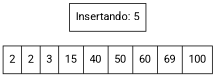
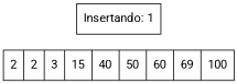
  digraph {
    rankdir=LR
    fontname=Roboto
    node [shape=record fontname=Roboto]
    n1 [label="{ 2|2|3|15|40|50|60|69|100}"]
-   n2 [label="Insertando: 5"]
+   n2 [label="Insertando: 1"]
  }
